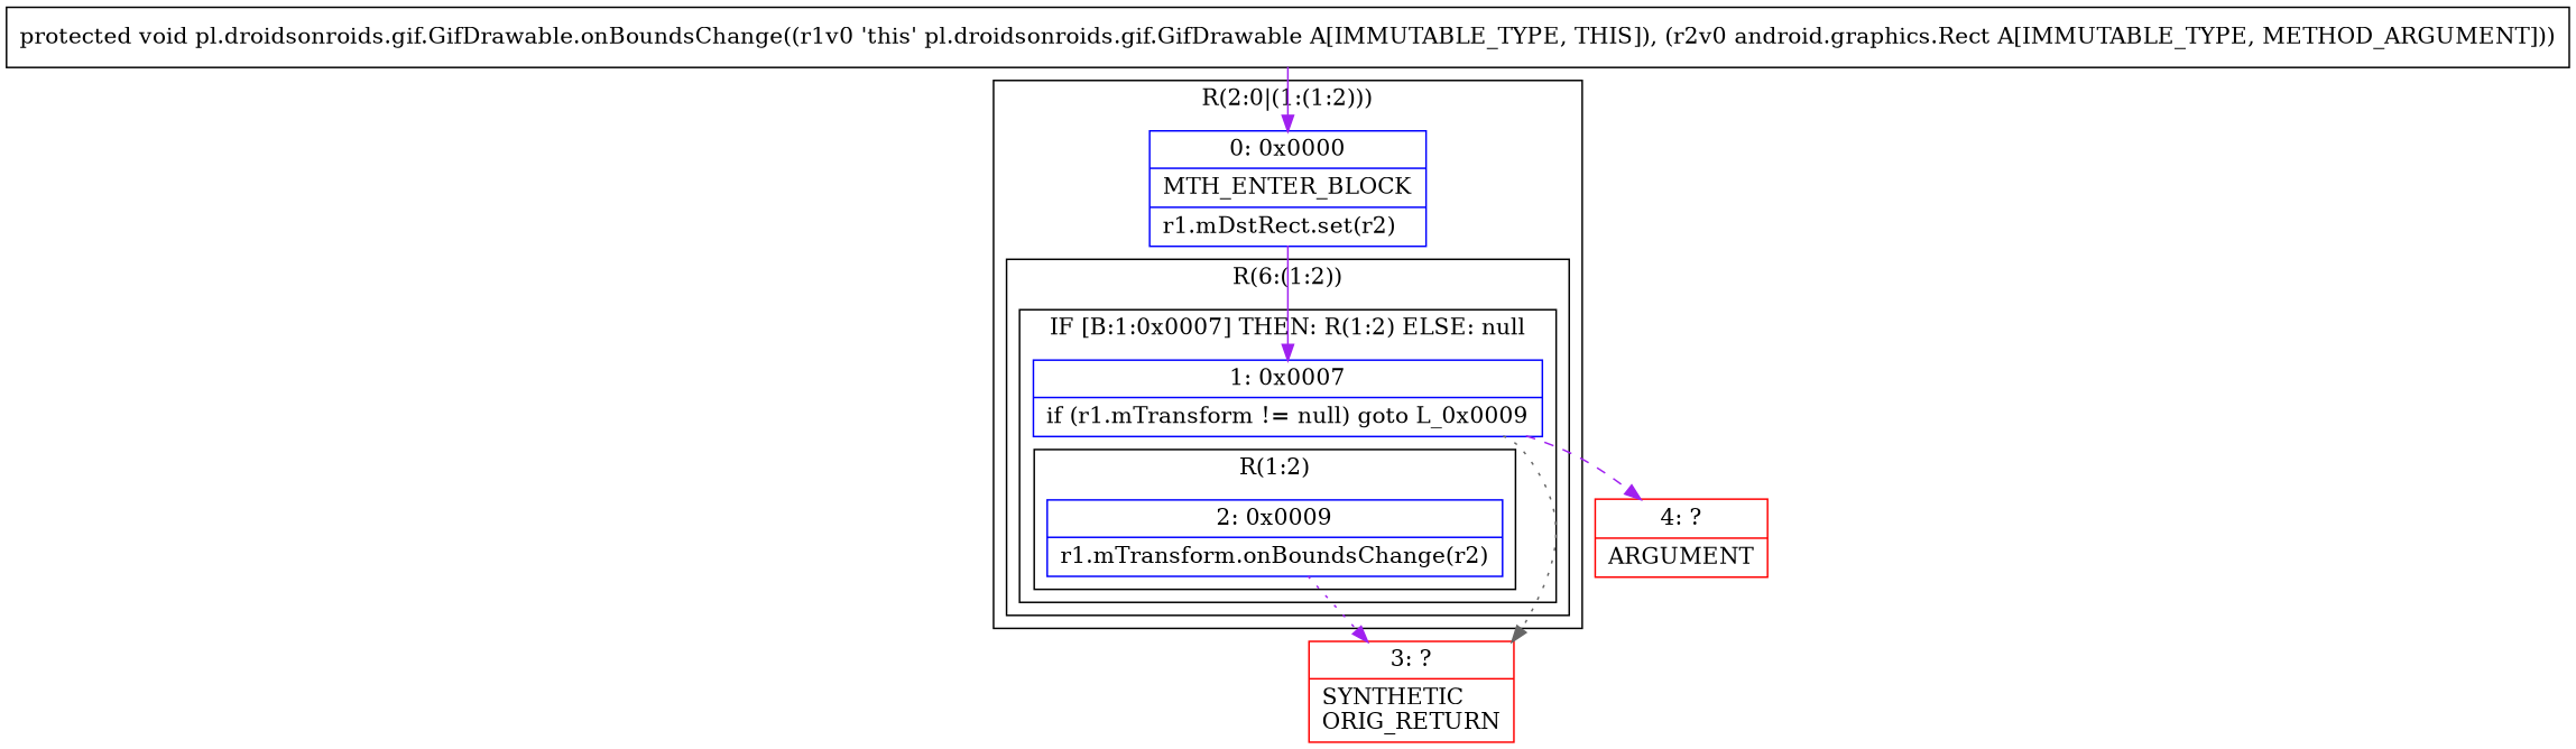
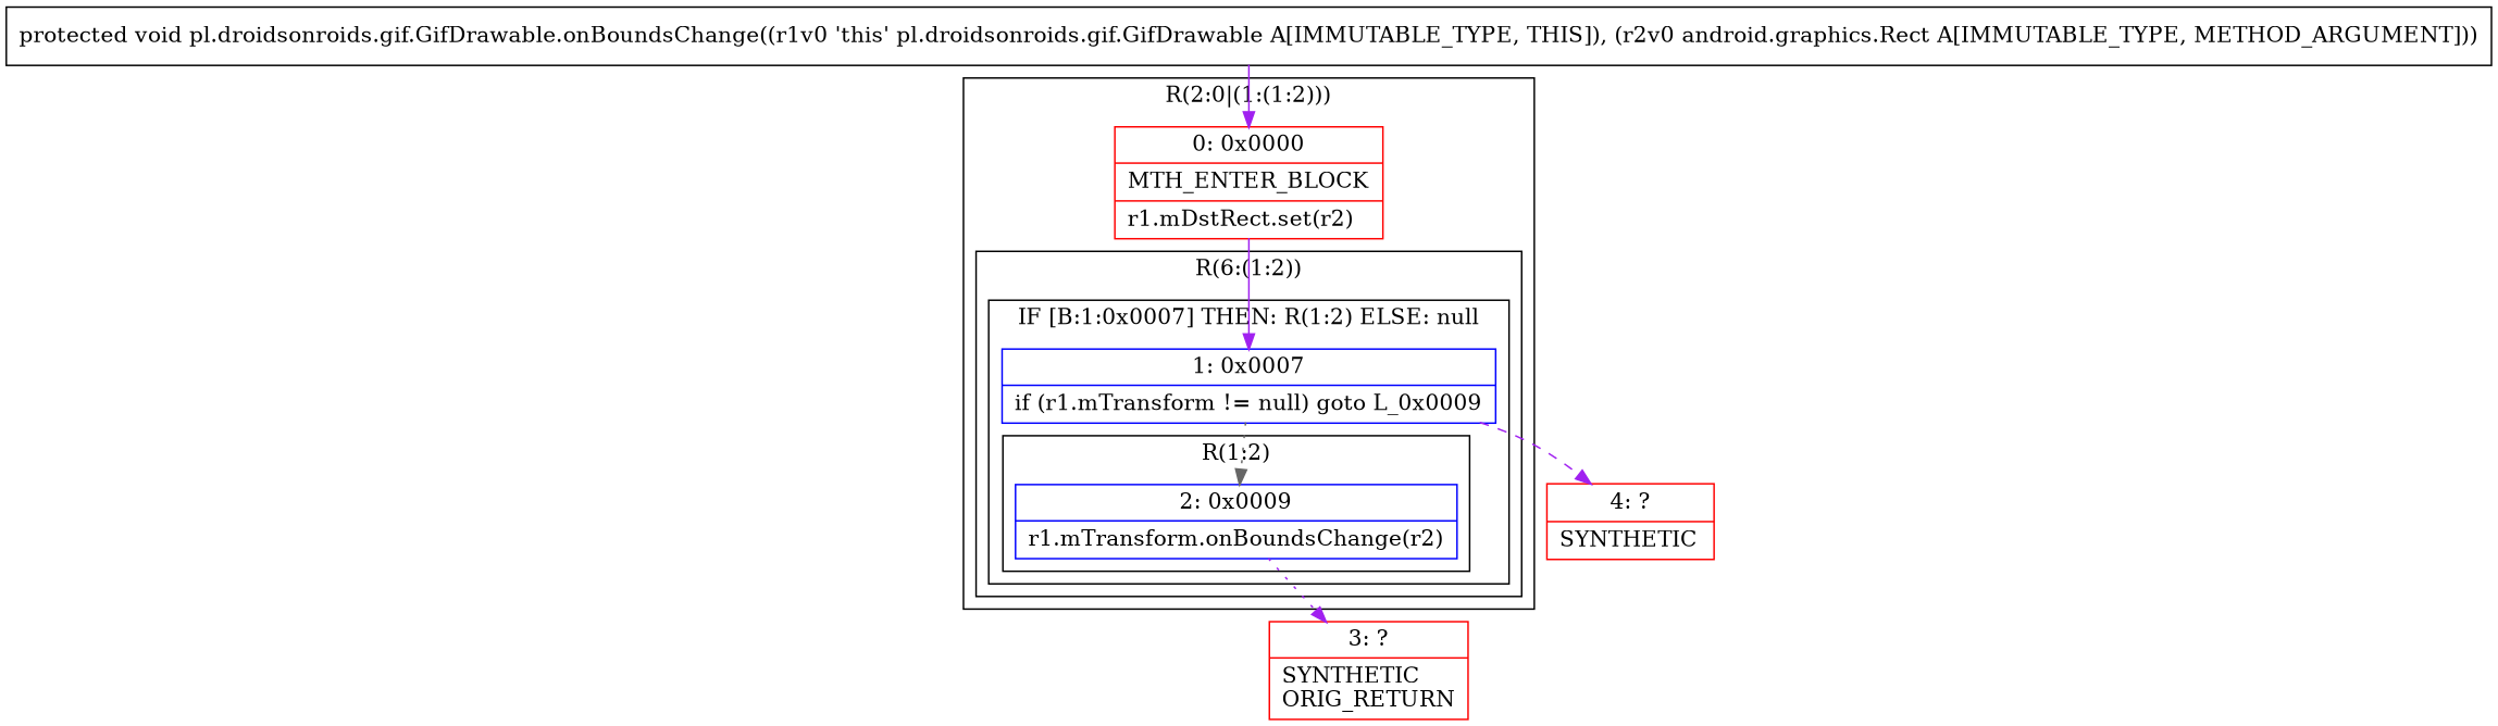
  digraph {
    node [color=blue shape=record]
    edge [color=purple style=dotted]
    n1 [label="{2\:\ 0x0009|r1.mTransform.onBoundsChange(r2)\l}"]
    n2 [label="{1\:\ 0x0007|if (r1.mTransform != null) goto L_0x0009\l}"]
-   n3 [label="{0\:\ 0x0000|MTH_ENTER_BLOCK\l|r1.mDstRect.set(r2)\l}"]
+   n3 [color=red label="{0\:\ 0x0000|MTH_ENTER_BLOCK\l|r1.mDstRect.set(r2)\l}"]
    n4 [color=red label="{3\:\ ?|SYNTHETIC\lORIG_RETURN\l}"]
-   n5 [color=red label="{4\:\ ?|ARGUMENT\l}"]
+   n5 [color=red label="{4\:\ ?|SYNTHETIC\l}"]
    n6 [label="{protected void pl.droidsonroids.gif.GifDrawable.onBoundsChange((r1v0 'this' pl.droidsonroids.gif.GifDrawable A[IMMUTABLE_TYPE, THIS]), (r2v0 android.graphics.Rect A[IMMUTABLE_TYPE, METHOD_ARGUMENT])) }" color=""]
    subgraph cluster_1 {
      label="R(2:0|(1:(1:2)))"
      n3
      subgraph cluster_2 {
        label="R(6:(1:2))"
        subgraph cluster_3 {
          label="IF [B:1:0x0007] THEN: R(1:2) ELSE: null"
          n2
          subgraph cluster_4 {
            label="R(1:2)"
            n1
          }
        }
      }
    }
    n1 -> n4
-   n2 -> n4 [color=gray40]
+   n2 -> n1 [color=gray40]
    n2 -> n5 [style=dashed]
    n3 -> n2 [style=solid]
    n6 -> n3 [style=solid]
  }
